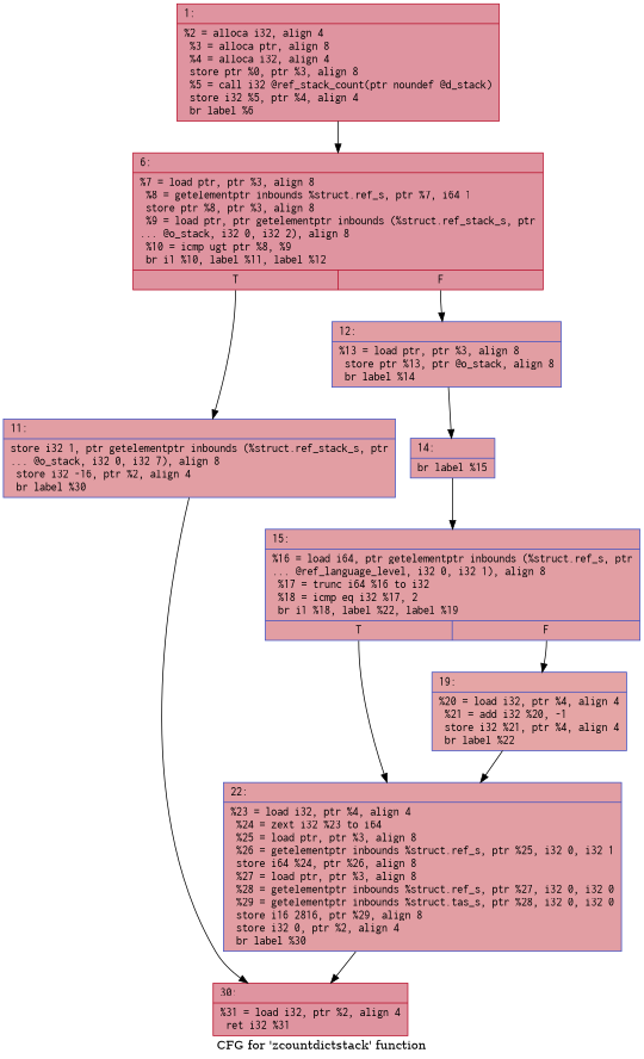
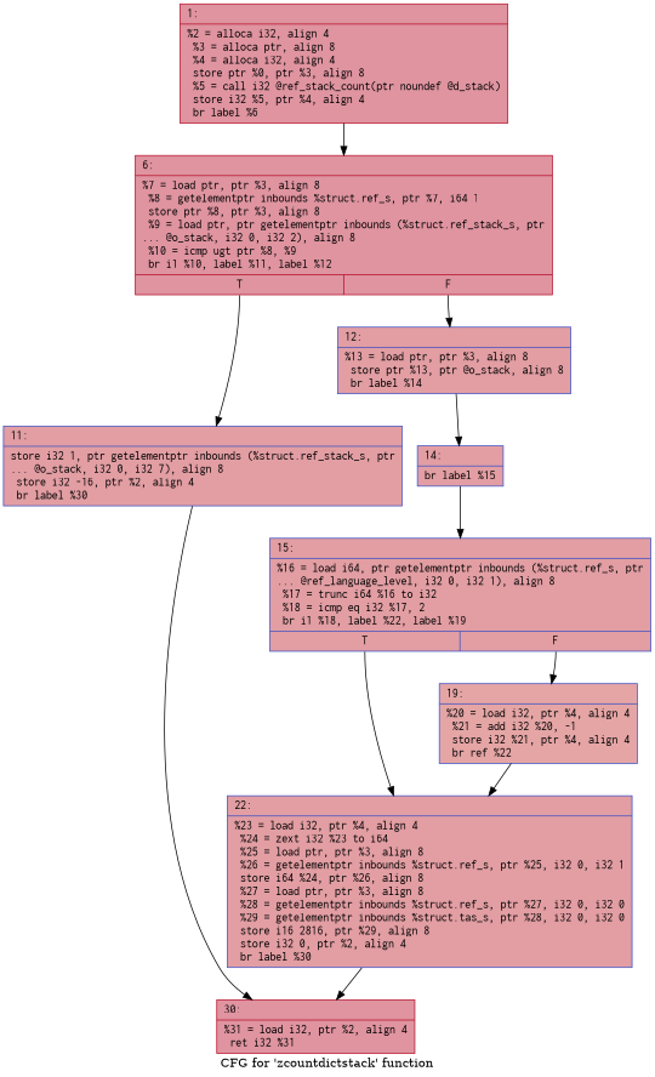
  digraph {
    label="CFG for 'zcountdictstack' function"
    node [color="#3d50c3ff" fillcolor="#be242e70" fontname=Courier shape=record style=filled]
    n1 [color="#b70d28ff" fillcolor="#b70d2870" label="{1:\l|  %2 = alloca i32, align 4\l  %3 = alloca ptr, align 8\l  %4 = alloca i32, align 4\l  store ptr %0, ptr %3, align 8\l  %5 = call i32 @ref_stack_count(ptr noundef @d_stack)\l  store i32 %5, ptr %4, align 4\l  br label %6\l}"]
    n2 [color="#b70d28ff" fillcolor="#b70d2870" label="{6:\l|  %7 = load ptr, ptr %3, align 8\l  %8 = getelementptr inbounds %struct.ref_s, ptr %7, i64 1\l  store ptr %8, ptr %3, align 8\l  %9 = load ptr, ptr getelementptr inbounds (%struct.ref_stack_s, ptr\l... @o_stack, i32 0, i32 2), align 8\l  %10 = icmp ugt ptr %8, %9\l  br i1 %10, label %11, label %12\l|{<s0>T|<s1>F}}"]
    n3 [label="{11:\l|  store i32 1, ptr getelementptr inbounds (%struct.ref_stack_s, ptr\l... @o_stack, i32 0, i32 7), align 8\l  store i32 -16, ptr %2, align 4\l  br label %30\l}"]
    n4 [label="{12:\l|  %13 = load ptr, ptr %3, align 8\l  store ptr %13, ptr @o_stack, align 8\l  br label %14\l}"]
    n5 [color="#b70d28ff" fillcolor="#b70d2870" label="{30:\l|  %31 = load i32, ptr %2, align 4\l  ret i32 %31\l}"]
    n6 [label="{14:\l|  br label %15\l}"]
    n7 [label="{15:\l|  %16 = load i64, ptr getelementptr inbounds (%struct.ref_s, ptr\l... @ref_language_level, i32 0, i32 1), align 8\l  %17 = trunc i64 %16 to i32\l  %18 = icmp eq i32 %17, 2\l  br i1 %18, label %22, label %19\l|{<s0>T|<s1>F}}"]
    n8 [label="{22:\l|  %23 = load i32, ptr %4, align 4\l  %24 = zext i32 %23 to i64\l  %25 = load ptr, ptr %3, align 8\l  %26 = getelementptr inbounds %struct.ref_s, ptr %25, i32 0, i32 1\l  store i64 %24, ptr %26, align 8\l  %27 = load ptr, ptr %3, align 8\l  %28 = getelementptr inbounds %struct.ref_s, ptr %27, i32 0, i32 0\l  %29 = getelementptr inbounds %struct.tas_s, ptr %28, i32 0, i32 0\l  store i16 2816, ptr %29, align 8\l  store i32 0, ptr %2, align 4\l  br label %30\l}"]
-   n9 [fillcolor="#c5333470" label="{19:\l|  %20 = load i32, ptr %4, align 4\l  %21 = add i32 %20, -1\l  store i32 %21, ptr %4, align 4\l  br label %22\l}"]
+   n9 [fillcolor="#c5333470" label="{19:\l|  %20 = load i32, ptr %4, align 4\l  %21 = add i32 %20, -1\l  store i32 %21, ptr %4, align 4\l  br ref %22\l}"]
    n1 -> n2
    n2 -> n3 [tailport=s0]
    n2 -> n4 [tailport=s1]
    n3 -> n5
    n4 -> n6
    n6 -> n7
    n7 -> n8 [tailport=s0]
    n7 -> n9 [tailport=s1]
    n8 -> n5
    n9 -> n8
  }
